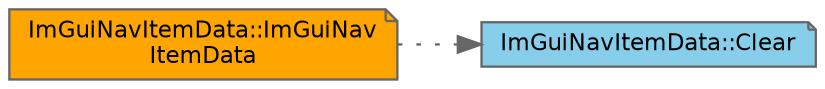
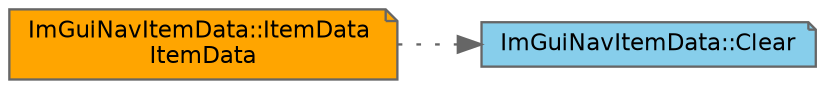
  digraph {
    rankdir=LR
    node [fontname=Helvetica fontsize=10 shape=note style=filled]
-   n1 [color=gray40 fillcolor=orange fontcolor=black height=0.2 label="ImGuiNavItemData::ImGuiNav\lItemData" width=0.4]
+   n1 [color=gray40 fillcolor=orange fontcolor=black height=0.2 label="ImGuiNavItemData::ItemData\lItemData" width=0.4]
    n2 [color=grey40 fillcolor=skyblue height=0.2 label="ImGuiNavItemData::Clear" width=0.4]
    n1 -> n2 [color=gray40 fontname=Helvetica fontsize=10 labelfontname=Helvetica labelfontsize=10 style=dotted arrowhead=normal]
  }
